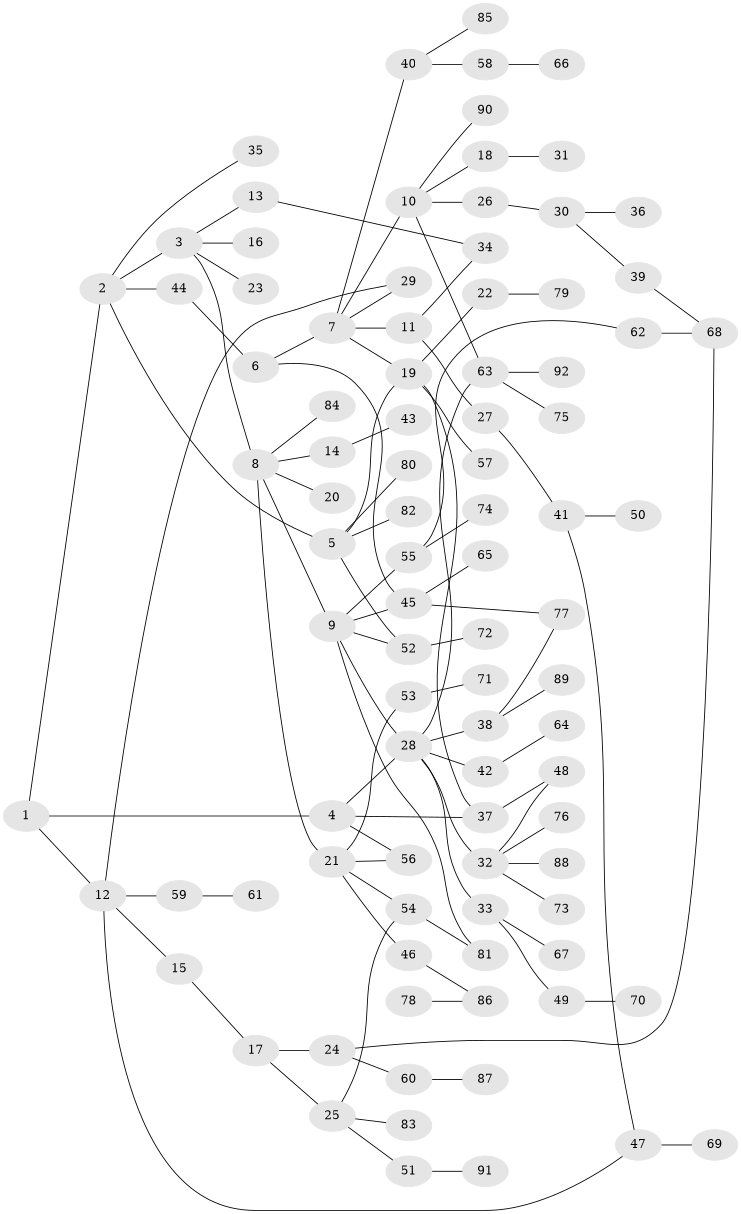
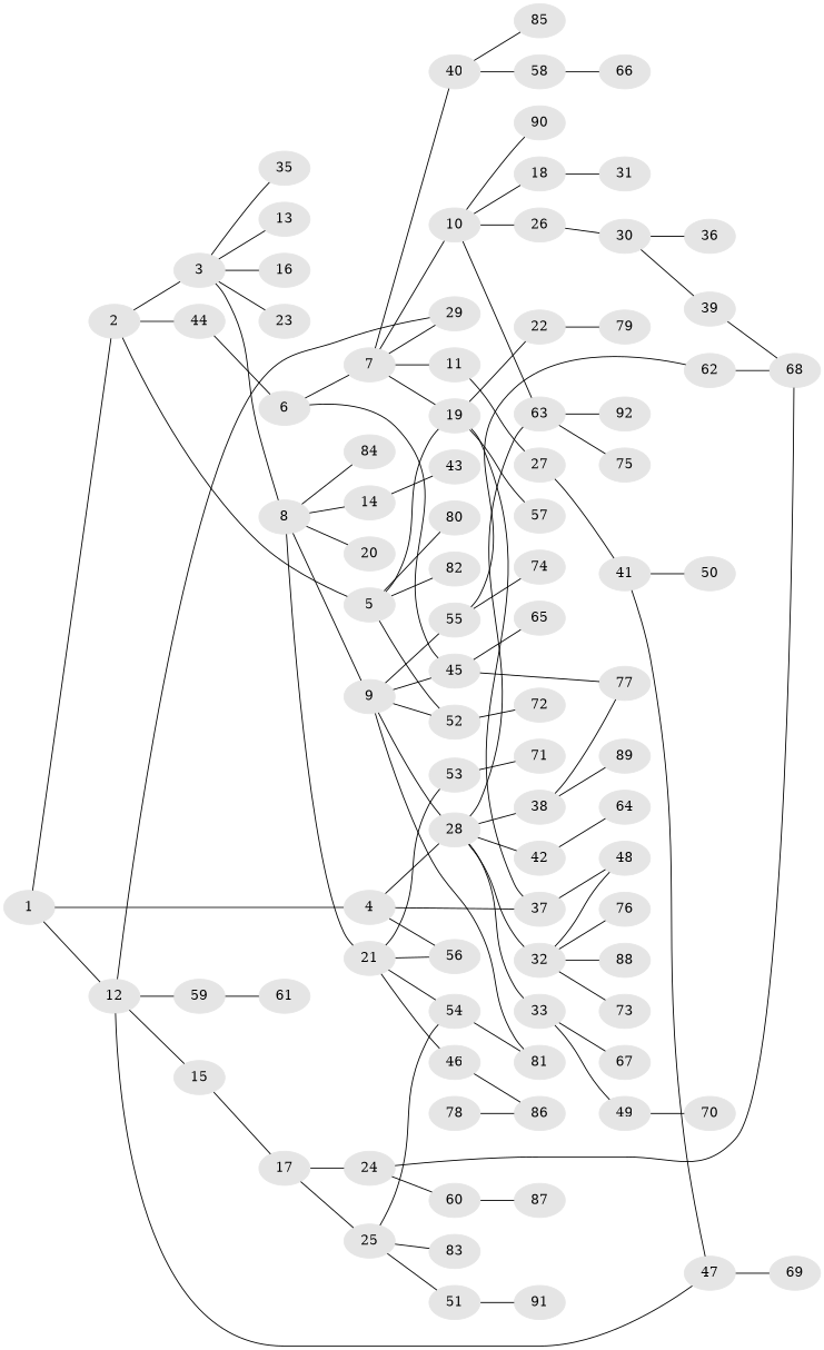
  graph {
    rankdir=LR
    node [color=gray90 style=filled]
    1
    2
    4
    12
    3
    5
    35
    44
    28
    37
    56
    29
    15
    47
    59
    8
    13
    16
    23
    19
    52
    80
    82
    6
    7
    45
    9
    14
    20
    21
    84
-   34
    63
    32
    33
    38
    42
    48
    22
    57
    72
    10
    11
    40
    77
    65
    18
    26
    90
    27
    58
    85
    55
    81
    43
    46
    53
    54
    62
    74
    31
    30
    75
    92
    41
    17
    69
    61
    24
    25
    60
    68
    51
    83
    79
    86
    71
    87
    91
    36
    39
    50
    73
    76
    88
    49
    67
    89
    64
    70
    66
    78
    1 -- 2
    1 -- 4
    1 -- 12
    2 -- 3
    2 -- 5
-   2 -- 35
+   3 -- 35
    2 -- 44
    4 -- 28
    4 -- 37
    4 -- 56
    12 -- 29
    12 -- 15
    12 -- 47
    12 -- 59
    3 -- 8
    3 -- 13
    3 -- 16
    3 -- 23
    5 -- 19
    5 -- 52
    5 -- 80
    5 -- 82
    44 -- 6
    28 -- 63
    28 -- 32
    28 -- 33
    28 -- 38
    28 -- 42
    37 -- 48
    15 -- 17
    47 -- 69
    59 -- 61
    8 -- 9
    8 -- 14
    8 -- 20
    8 -- 21
    8 -- 84
-   13 -- 34
    19 -- 37
    19 -- 22
    19 -- 57
    52 -- 72
    6 -- 7
    6 -- 45
    7 -- 29
    7 -- 19
    7 -- 10
    7 -- 11
    7 -- 40
    45 -- 77
    45 -- 65
    9 -- 28
    9 -- 52
    9 -- 45
    9 -- 55
    9 -- 81
    14 -- 43
    21 -- 56
    21 -- 46
    21 -- 53
    21 -- 54
    63 -- 75
    63 -- 92
    32 -- 48
    32 -- 73
    32 -- 76
    32 -- 88
    33 -- 49
    33 -- 67
    38 -- 77
    38 -- 89
    42 -- 64
    22 -- 79
    10 -- 63
    10 -- 18
    10 -- 26
    10 -- 90
-   11 -- 34
    11 -- 27
    40 -- 58
    40 -- 85
    18 -- 31
    26 -- 30
    27 -- 41
    58 -- 66
    55 -- 62
    55 -- 74
    46 -- 86
    53 -- 71
    54 -- 81
    62 -- 68
    30 -- 36
    30 -- 39
    41 -- 47
    41 -- 50
    17 -- 24
    17 -- 25
    24 -- 60
    24 -- 68
    25 -- 54
    25 -- 51
    25 -- 83
    60 -- 87
    51 -- 91
    39 -- 68
    49 -- 70
    78 -- 86
  }
